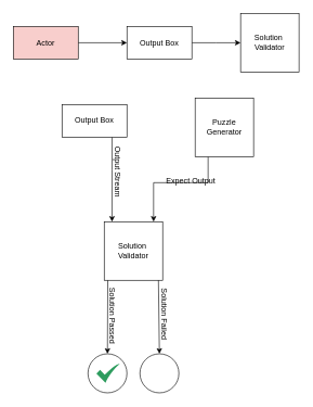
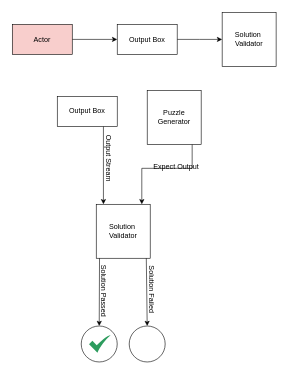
  <mxCell id="0" />
  <mxCell id="1" parent="0" />
  <mxCell id="2" value="" style="ellipse;whiteSpace=wrap;html=1;aspect=fixed;" vertex="1" parent="1"><mxGeometry x="135" y="543" width="60" height="60" as="geometry" /></mxCell>
  <mxCell id="3" style="edgeStyle=orthogonalEdgeStyle;rounded=0;orthogonalLoop=1;jettySize=auto;html=1;entryX=0;entryY=0.5;entryDx=0;entryDy=0;" edge="1" parent="1" source="4" target="6"><mxGeometry relative="1" as="geometry" /></mxCell>
  <mxCell id="4" value="Actor" style="rounded=0;whiteSpace=wrap;html=1;fillColor=#f8cecc;" vertex="1" parent="1"><mxGeometry x="20" y="40" width="100" height="50" as="geometry" /></mxCell>
  <mxCell id="5" style="edgeStyle=orthogonalEdgeStyle;rounded=0;orthogonalLoop=1;jettySize=auto;html=1;entryX=0;entryY=0.5;entryDx=0;entryDy=0;" edge="1" parent="1" source="6"><mxGeometry relative="1" as="geometry"><mxPoint x="370" y="65" as="targetPoint" /></mxGeometry></mxCell>
  <mxCell id="6" value="Output Box" style="rounded=0;whiteSpace=wrap;html=1;" vertex="1" parent="1"><mxGeometry x="195" y="40" width="100" height="50" as="geometry" /></mxCell>
  <mxCell id="7" style="edgeStyle=orthogonalEdgeStyle;rounded=0;orthogonalLoop=1;jettySize=auto;html=1;" edge="1" parent="1" source="8"><mxGeometry relative="1" as="geometry"><mxPoint x="236" y="340" as="targetPoint" /><Array as="points"><mxPoint x="320" y="280" /><mxPoint x="236" y="280" /></Array></mxGeometry></mxCell>
- <mxCell id="8" value="Puzzle Generator" style="rounded=0;whiteSpace=wrap;html=1;" vertex="1" parent="1"><mxGeometry x="300" y="150" width="90" height="90" as="geometry" /></mxCell>
+ <mxCell id="8" value="Puzzle Generator" style="rounded=0;whiteSpace=wrap;html=1;" vertex="1" parent="1"><mxGeometry x="245" y="150" width="90" height="90" as="geometry" /></mxCell>
  <mxCell id="9" style="edgeStyle=orthogonalEdgeStyle;rounded=0;orthogonalLoop=1;jettySize=auto;html=1;" edge="1" parent="1" source="10"><mxGeometry relative="1" as="geometry"><mxPoint x="172" y="340" as="targetPoint" /><Array as="points"><mxPoint x="172" y="260" /><mxPoint x="172" y="260" /></Array></mxGeometry></mxCell>
  <mxCell id="10" value="Output Box" style="rounded=0;whiteSpace=wrap;html=1;" vertex="1" parent="1"><mxGeometry x="95" y="160" width="100" height="50" as="geometry" /></mxCell>
  <mxCell id="11" value="Expect Output" style="text;html=1;align=center;verticalAlign=middle;resizable=0;points=[];;autosize=1;" vertex="1" parent="1"><mxGeometry x="248" y="267" width="90" height="20" as="geometry" /></mxCell>
  <mxCell id="12" value="Output Stream" style="text;html=1;align=center;verticalAlign=middle;resizable=0;points=[];;autosize=1;rotation=90;" vertex="1" parent="1"><mxGeometry x="136" y="253" width="90" height="20" as="geometry" /></mxCell>
  <mxCell id="13" value="Solution&amp;nbsp;&lt;br&gt;Validator" style="rounded=0;whiteSpace=wrap;html=1;" vertex="1" parent="1"><mxGeometry x="160" y="340" width="90" height="90" as="geometry" /></mxCell>
  <mxCell id="14" value="Solution&amp;nbsp;&lt;br&gt;Validator" style="rounded=0;whiteSpace=wrap;html=1;" vertex="1" parent="1"><mxGeometry x="370" y="20" width="90" height="90" as="geometry" /></mxCell>
  <mxCell id="15" value="" style="html=1;aspect=fixed;strokeColor=none;shadow=0;align=center;verticalAlign=top;fillColor=#2D9C5E;shape=mxgraph.gcp2.check" vertex="1" parent="1"><mxGeometry x="148" y="558.5" width="36" height="29" as="geometry" /></mxCell>
  <mxCell id="16" value="" style="ellipse;whiteSpace=wrap;html=1;aspect=fixed;" vertex="1" parent="1"><mxGeometry x="215" y="543" width="60" height="60" as="geometry" /></mxCell>
  <mxCell id="17" value="" style="shape=image;html=1;verticalAlign=top;verticalLabelPosition=bottom;labelBackgroundColor=#ffffff;imageAspect=0;aspect=fixed;image=https://cdn1.iconfinder.com/data/icons/DarkGlass_Reworked/128x128/actions/stop.png;imageBorder=none;" vertex="1" parent="1"><mxGeometry x="230" y="558" width="29" height="29" as="geometry" /></mxCell>
  <mxCell id="18" value="" style="endArrow=classic;html=1;entryX=0.5;entryY=0;entryDx=0;entryDy=0;" edge="1" parent="1" target="16"><mxGeometry width="50" height="50" relative="1" as="geometry"><mxPoint x="243.5" y="430" as="sourcePoint" /><mxPoint x="244" y="500" as="targetPoint" /><Array as="points" /></mxGeometry></mxCell>
  <mxCell id="19" value="" style="endArrow=classic;html=1;entryX=0.5;entryY=0;entryDx=0;entryDy=0;" edge="1" parent="1" target="2"><mxGeometry width="50" height="50" relative="1" as="geometry"><mxPoint x="165.5" y="430" as="sourcePoint" /><mxPoint x="166" y="500" as="targetPoint" /><Array as="points" /></mxGeometry></mxCell>
  <mxCell id="20" value="Solution Passed" style="text;html=1;align=center;verticalAlign=middle;resizable=0;points=[];;autosize=1;rotation=90;" vertex="1" parent="1"><mxGeometry x="123" y="474" width="100" height="20" as="geometry" /></mxCell>
  <mxCell id="21" value="Solution Failed" style="text;html=1;align=center;verticalAlign=middle;resizable=0;points=[];;autosize=1;rotation=90;" vertex="1" parent="1"><mxGeometry x="208" y="471.5" width="90" height="20" as="geometry" /></mxCell>
